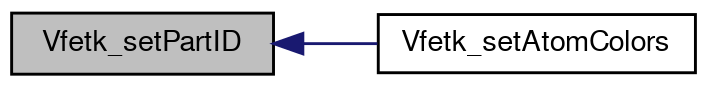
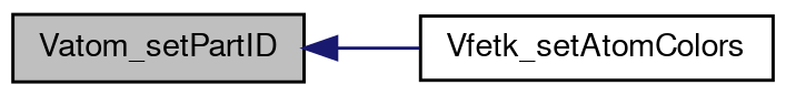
  digraph {
    rankdir=LR
    node [color=black fontname=FreeSans fontsize=10 shape=record style=filled]
-   n1 [fillcolor=grey75 fontcolor=black height=0.2 label=Vfetk_setPartID width=0.4]
+   n1 [fillcolor=grey75 fontcolor=black height=0.2 label=Vatom_setPartID width=0.4]
    n2 [fillcolor=white height=0.2 label=Vfetk_setAtomColors width=0.4]
    n1 -> n2 [color=midnightblue dir=back fontname=FreeSans fontsize=10 labelfontname=FreeSans labelfontsize=10 style=solid]
  }
